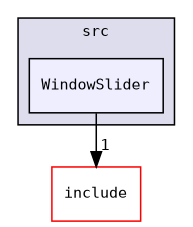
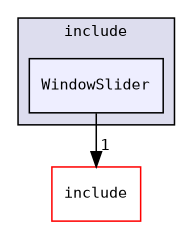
  digraph {
    compound=true
    fontname="DejaVu Sans Mono"
    node [fontname="DejaVu Sans Mono" fontsize=10 shape=box style=filled]
    n1 [fillcolor="#eeeeff" label=WindowSlider pencolor=black]
    n2 [color=red fillcolor=white label=include]
    subgraph cluster_1 {
      bgcolor="#ddddee"
      fontsize=10
-     label=src
+     label=include
      pencolor=black
      n1
    }
    n1 -> n2 [headlabel=1 labeldistance=1.5 labelfontname=Helvetica labelfontsize=10 fontname="DejaVu Sans Mono"]
  }
